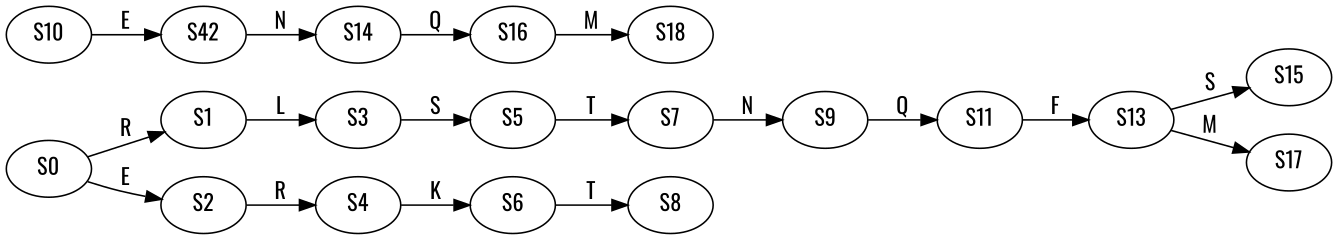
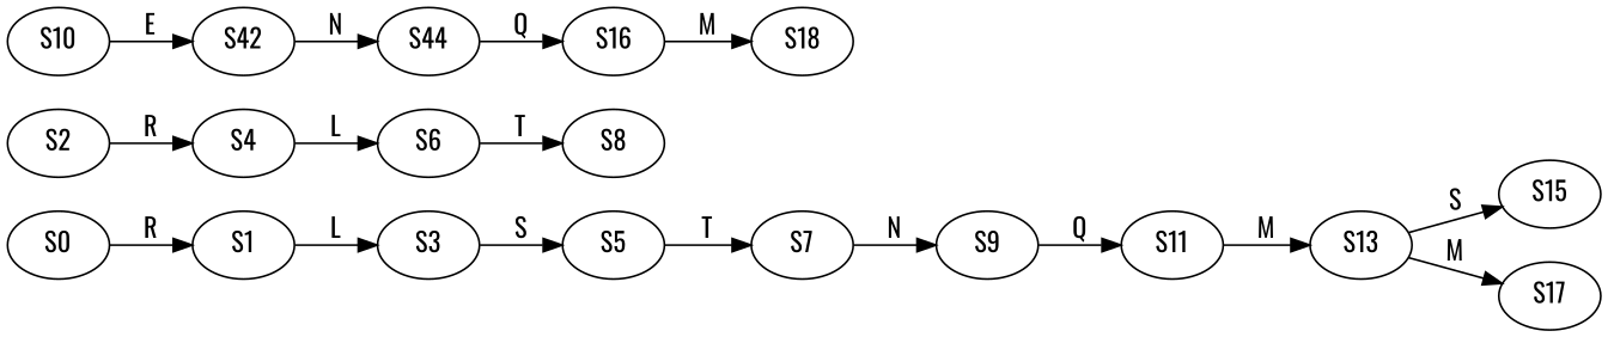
  strict digraph {
    fontname=Oswald
    rankdir=LR
    node [fontname=Oswald]
    edge [fontname=Oswald]
    S0
    S1
    S2
    S3
    S4
    S5
    S6
    S7
    S8
    S9
    S11
    n12 [label=S42]
    S10
    S13
-   S14
+   S14 [label=S44]
    S15
    S17
    S16
    S18
    S0 -> S1 [label=R]
-   S0 -> S2 [label=E]
    S1 -> S3 [label=L]
    S2 -> S4 [label=R]
    S3 -> S5 [label=S]
-   S4 -> S6 [label=K]
+   S4 -> S6 [label=L]
    S5 -> S7 [label=T]
    S6 -> S8 [label=T]
    S7 -> S9 [label=N]
    S9 -> S11 [label=Q]
-   S11 -> S13 [label=F]
+   S11 -> S13 [label=M]
    n12 -> S14 [label=N]
    S10 -> n12 [label=E]
    S13 -> S15 [label=S]
    S13 -> S17 [label=M]
    S14 -> S16 [label=Q]
    S16 -> S18 [label=M]
  }
